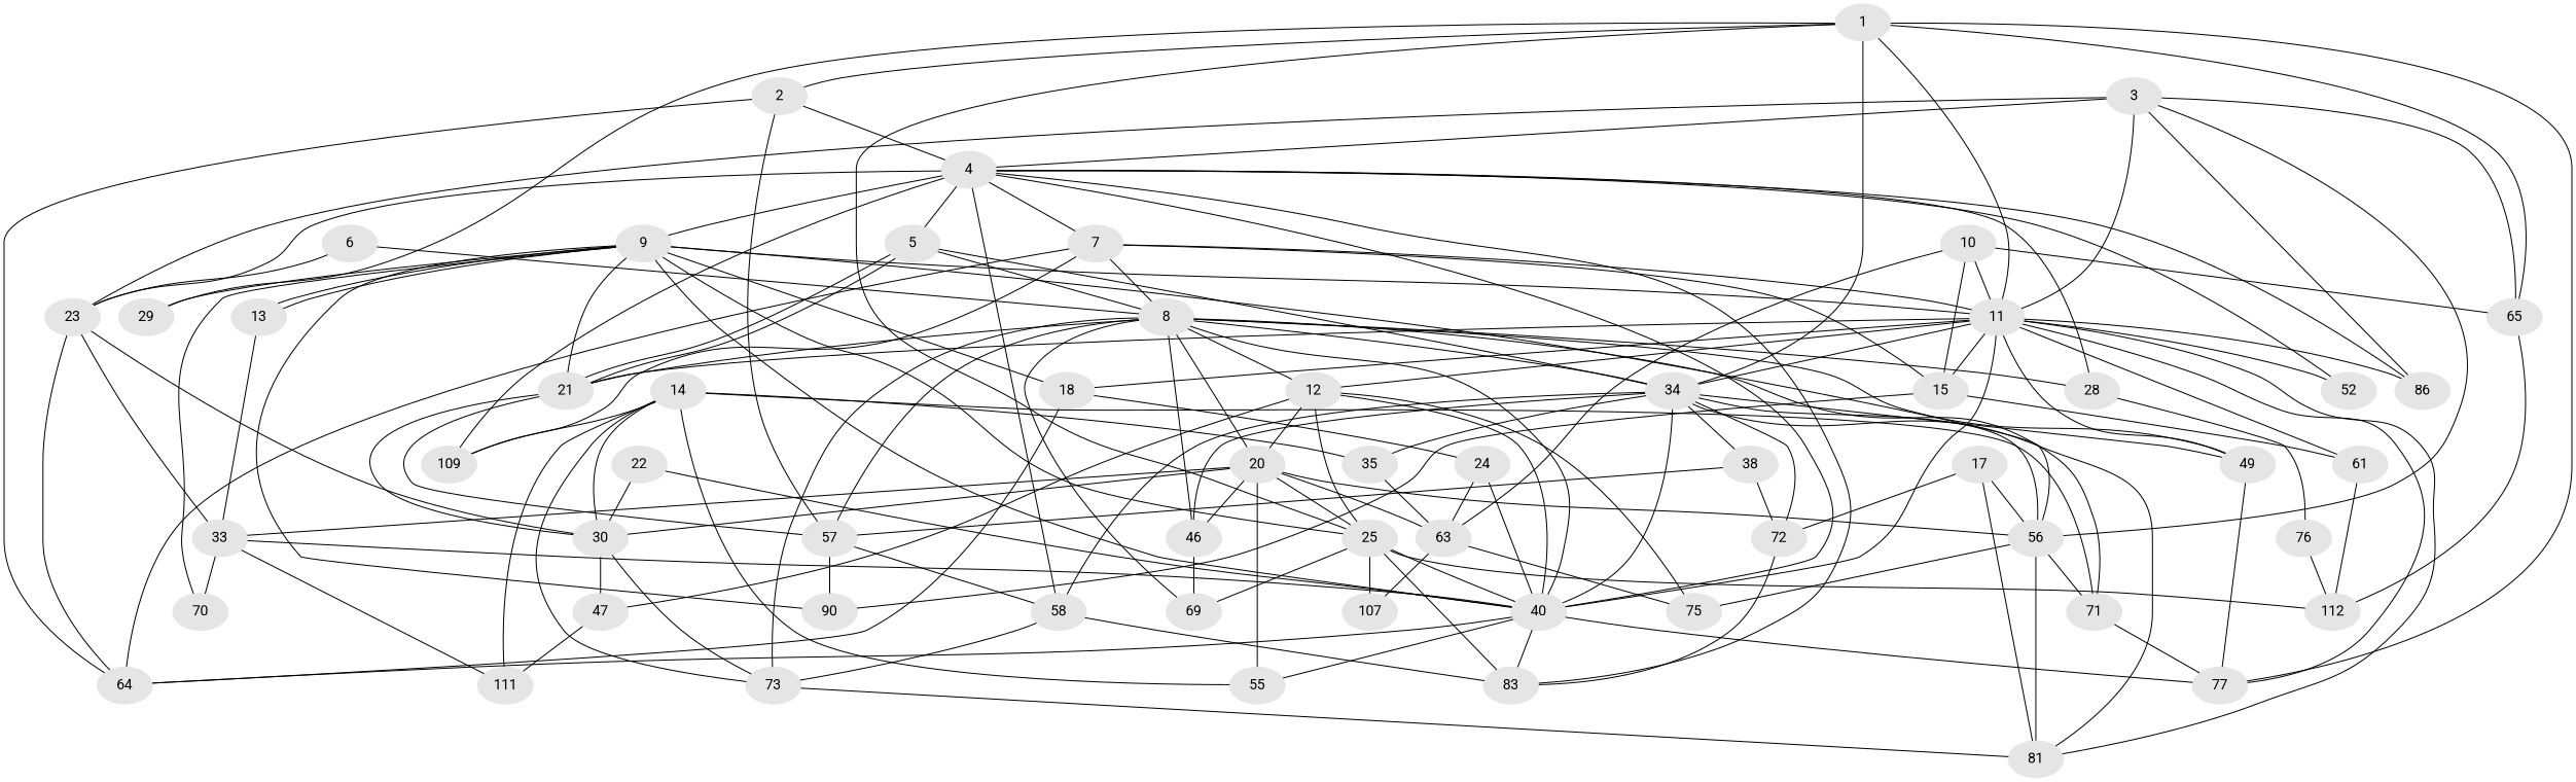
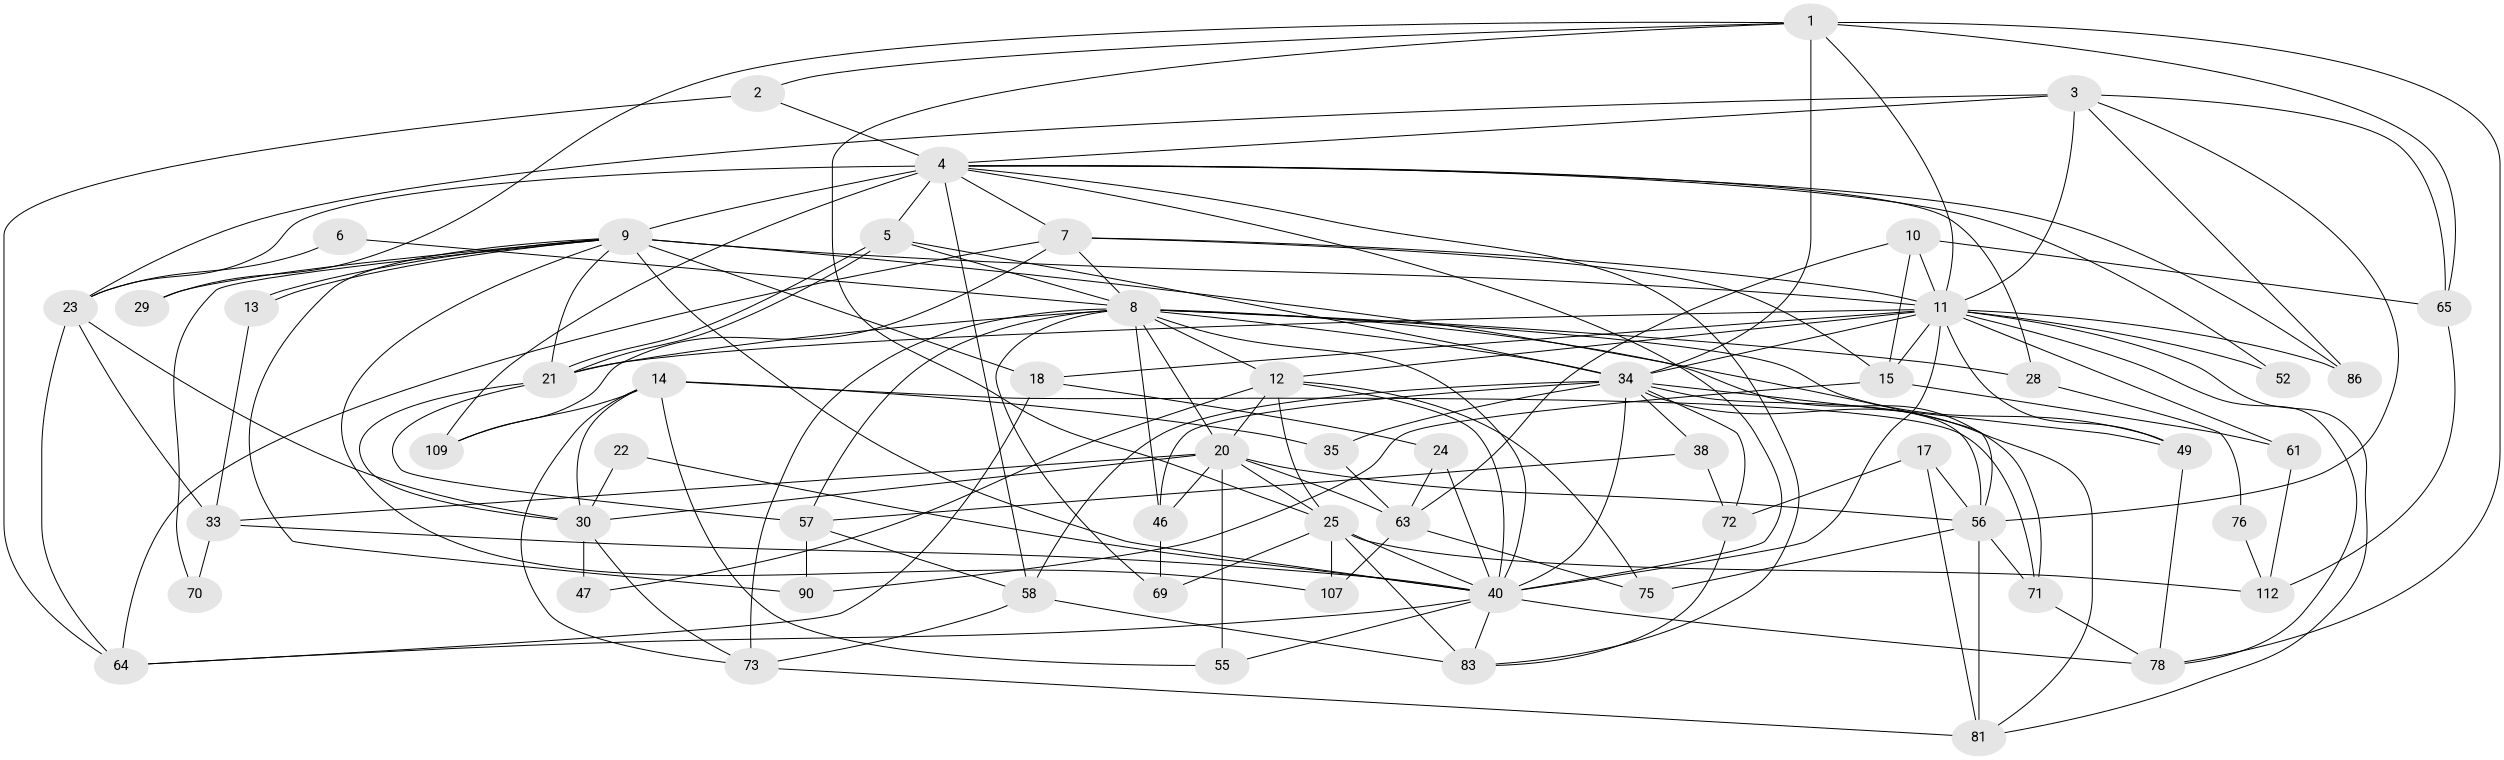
  graph {
    fontname=Roboto
    node [color=gray90 fontname=Roboto style=filled]
    edge [fontname=Roboto]
    1
    2
    11 [super="+37+39+104"]
    25 [super="+102+36"]
    29
    34 [super="+93+118+69"]
    65
-   77 [super="+98"]
+   77 [super="+98" label=78]
    4 [super="+51+67+85"]
    57 [super="+95"]
    64 [super="+97"]
    86
    40 [super="+41"]
    52 [super="+103"]
    21 [super="+59+82"]
    15 [super="+54"]
    12 [super="+32+44"]
    49 [super="+92"]
    18
    61
    81 [super="+105"]
    83 [super="+106"]
    n23 [label=69]
    107
    112
    56 [super="+99+108"]
    58
    46 [super="+89"]
    35
    72
    38
    23 [super="+27"]
    5
    7 [super="+113"]
    9 [super="+19+100+68+42"]
    28
    109
    90
    3 [super="+16"]
    33 [super="+80"]
    30 [super="+43"]
    71 [super="+101"]
    75
    8 [super="+26+45+87"]
    13
    70
    76
    55
    73
    20 [super="+62+116"]
    6
    47
    63 [super="+96"]
    24
    10 [super="+79"]
-   111
    14 [super="+110"]
    17
    22
    1 -- 2
    1 -- 11
    1 -- 25
    1 -- 29
    1 -- 34
    1 -- 65
    1 -- 77
    2 -- 4
-   2 -- 57
    2 -- 64
    11 -- 34
    11 -- 77
    11 -- 86
    11 -- 40 [weight=2]
    11 -- 52
    11 -- 21
    11 -- 15
    11 -- 12
    11 -- 49
    11 -- 18 [weight=2]
    11 -- 61
    11 -- 81
    25 -- 40
    25 -- 83 [weight=2]
    25 -- n23
    25 -- 107
    25 -- 112
    34 -- 40
    34 -- 49
    34 -- 81
    34 -- 56
    34 -- 58
    34 -- 46
    34 -- 35
    34 -- 72
    34 -- 38 [weight=2]
    65 -- 112
    4 -- 86
    4 -- 40
    4 -- 52 [weight=2]
    4 -- 83
    4 -- 58
    4 -- 23
    4 -- 5
    4 -- 7
    4 -- 9 [weight=4]
    4 -- 28
    4 -- 109
    57 -- 58
    57 -- 90
    40 -- 77 [weight=2]
    40 -- 64
    40 -- 83
    40 -- 55
    21 -- 57
    21 -- 30
    15 -- 61
    15 -- 90
    12 -- 25
    12 -- 40
    12 -- 75
    12 -- 20
    12 -- 47
    49 -- 77
    18 -- 64
    18 -- 24
    61 -- 112
    56 -- 81
    56 -- 71
    56 -- 75
    58 -- 83
    58 -- 73
    46 -- n23
    35 -- 63
    72 -- 83
    38 -- 57
    38 -- 72
    23 -- 64
    23 -- 33
    23 -- 30
    5 -- 34
    5 -- 21
    5 -- 21
    5 -- 8
    7 -- 11
    7 -- 64
    7 -- 15
    7 -- 109
    7 -- 8
    9 -- 11 [weight=2]
    9 -- 29
    9 -- 40
    9 -- 21
    9 -- 18
-   9 -- 25
+   9 -- 107
    9 -- 56
    9 -- 90
    9 -- 13
    9 -- 13
    9 -- 70
    28 -- 76
    3 -- 11 [weight=2]
    3 -- 65
    3 -- 4
    3 -- 86
    3 -- 56
    3 -- 23
    33 -- 40
    33 -- 70
-   33 -- 111
    30 -- 73
    30 -- 47
    71 -- 77
    8 -- 34
    8 -- 57
    8 -- 40 [weight=2]
    8 -- 21
    8 -- 12
    8 -- 49
    8 -- n23
    8 -- 46 [weight=2]
    8 -- 28
    8 -- 71
    8 -- 73
    8 -- 20 [weight=2]
    13 -- 33
    76 -- 112
    73 -- 81
    20 -- 25
    20 -- 56
    20 -- 46
    20 -- 33
    20 -- 30
    20 -- 55
    20 -- 63 [weight=2]
    6 -- 23
    6 -- 8
-   47 -- 111
    63 -- 107
    63 -- 75
    24 -- 40
    24 -- 63
    10 -- 11
    10 -- 65
    10 -- 15
    10 -- 63
    14 -- 35
    14 -- 109
    14 -- 30
    14 -- 71
    14 -- 55
    14 -- 73
-   14 -- 111
    17 -- 81
    17 -- 56
    17 -- 72
    22 -- 40
    22 -- 30
  }
